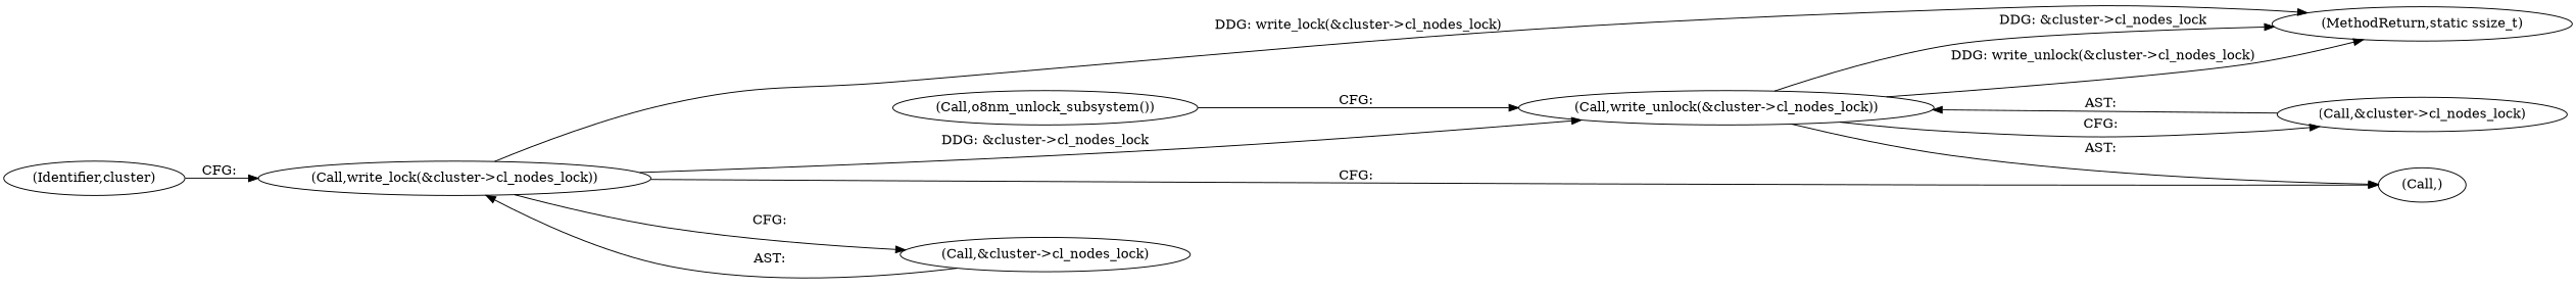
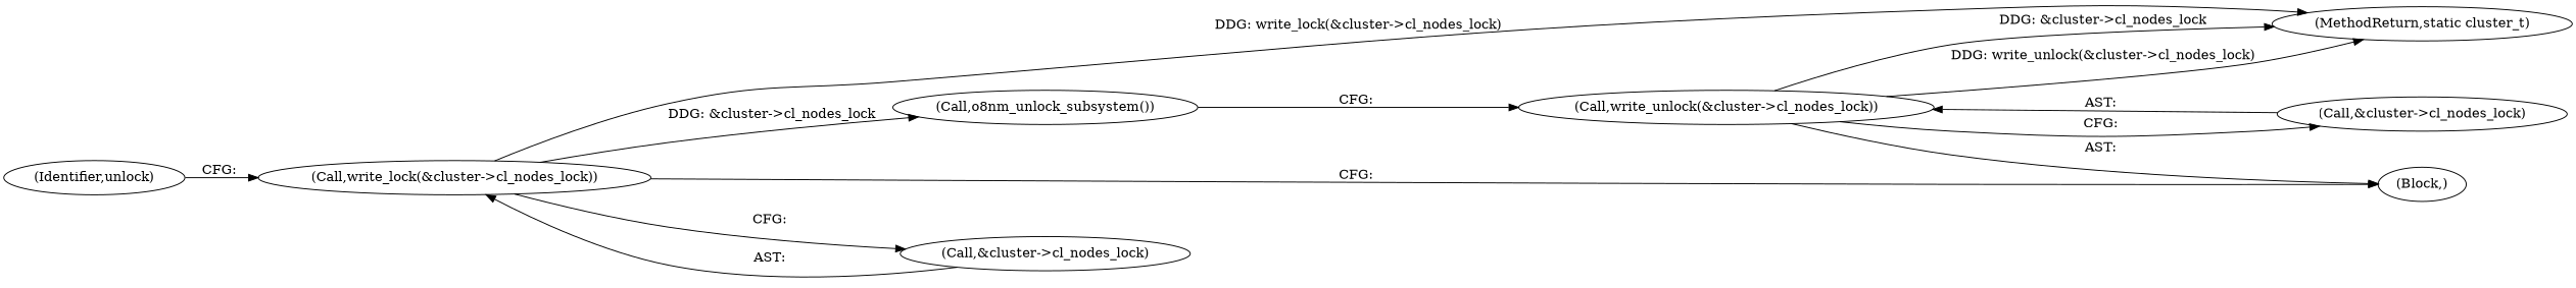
  digraph {
    rankdir=LR
    n1 [label="(Call,write_unlock(&cluster->cl_nodes_lock))"]
-   n2 [label="(MethodReturn,static ssize_t)"]
+   n2 [label="(MethodReturn,static cluster_t)"]
    n3 [label="(Call,&cluster->cl_nodes_lock)"]
-   n4 [label="(Call,)"]
+   n4 [label="(Block,)"]
    n5 [label="(Call,write_lock(&cluster->cl_nodes_lock))"]
    n6 [label="(Call,&cluster->cl_nodes_lock)"]
-   n7 [label="(Identifier,cluster)"]
+   n7 [label="(Identifier,unlock)"]
    n8 [label="(Call,o8nm_unlock_subsystem())"]
    n1 -> n2 [label="DDG: &cluster->cl_nodes_lock"]
    n1 -> n2 [label="DDG: write_unlock(&cluster->cl_nodes_lock)"]
    n1 -> n3 [label="CFG: "]
    n1 -> n4 [label="AST: "]
    n3 -> n1 [label="AST: "]
-   n5 -> n1 [label="DDG: &cluster->cl_nodes_lock"]
+   n5 -> n8 [label="DDG: &cluster->cl_nodes_lock"]
    n5 -> n2 [label="DDG: write_lock(&cluster->cl_nodes_lock)"]
    n5 -> n4 [label="CFG: "]
    n5 -> n6 [label="CFG: "]
    n6 -> n5 [label="AST: "]
    n7 -> n5 [label="CFG: "]
    n8 -> n1 [label="CFG: "]
  }
